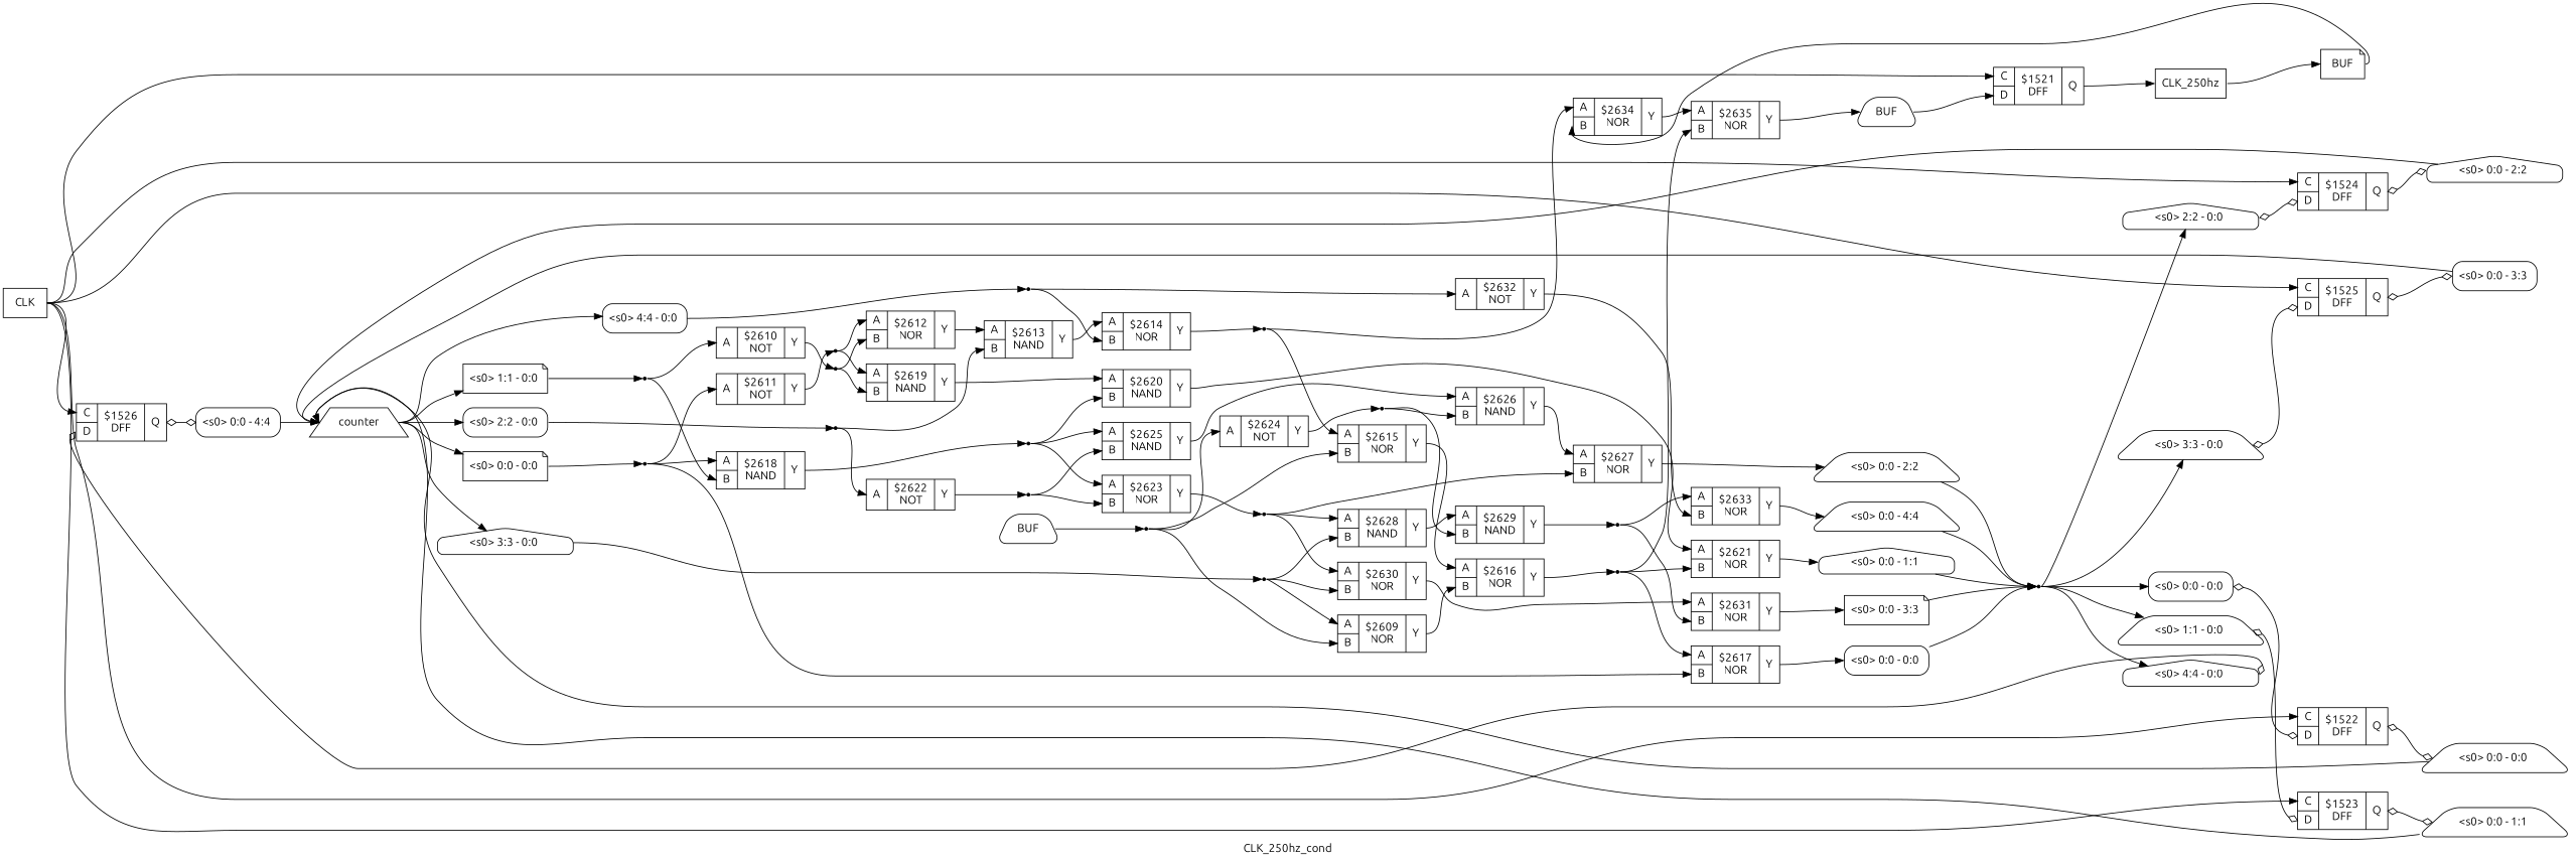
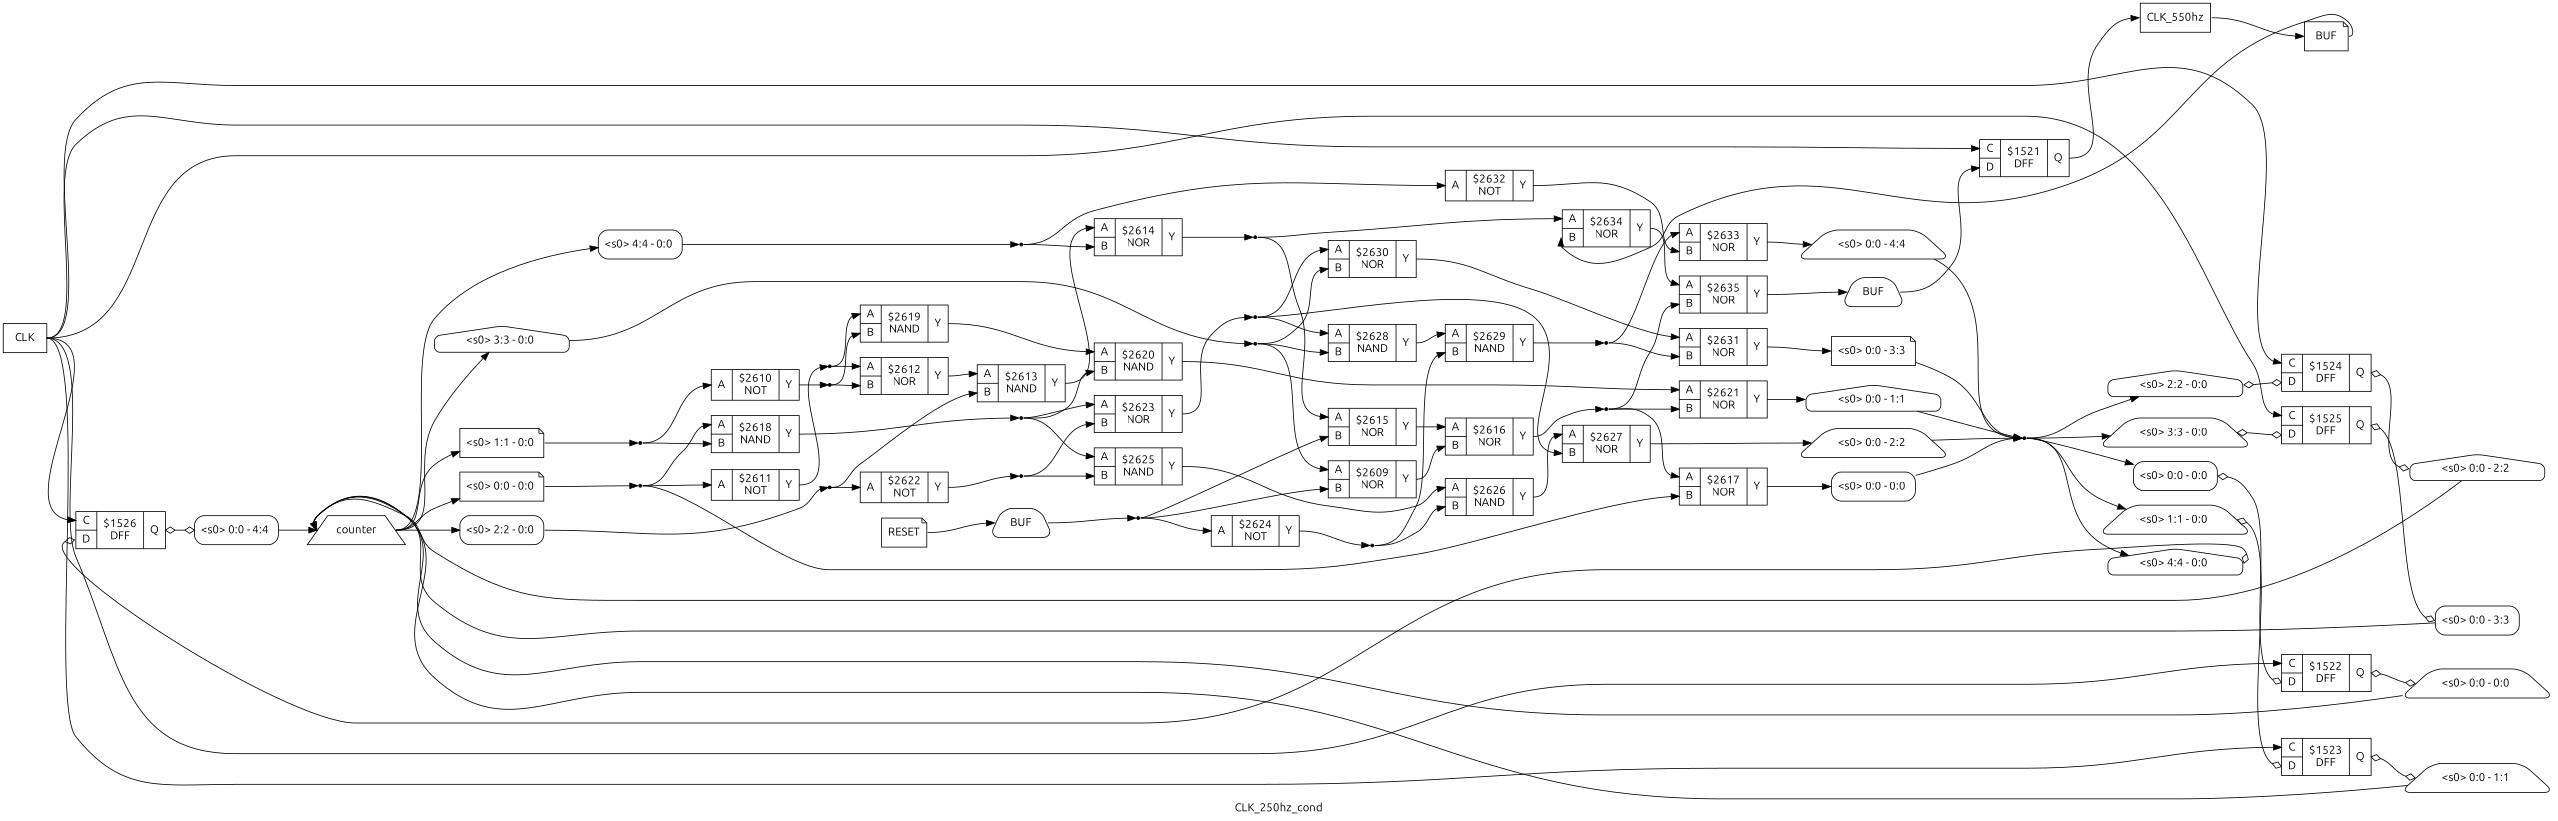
  digraph {
    fontname=Ubuntu
    label=CLK_250hz_cond
    rankdir=LR
    remincross=true
    node [fontname=Ubuntu shape=record]
    edge [color=black fontname=Ubuntu headport=w tailport=e]
    n53 [color=black fontcolor=black label=CLK shape=box]
    c90 [label="{{<p87> C|<p88> D}|$1526\nDFF|{<p89> Q}}"]
    c91 [label="{{<p87> C|<p88> D}|$1521\nDFF|{<p89> Q}}"]
    c92 [label="{{<p87> C|<p88> D}|$1522\nDFF|{<p89> Q}}"]
    c93 [label="{{<p87> C|<p88> D}|$1523\nDFF|{<p89> Q}}"]
    c94 [label="{{<p87> C|<p88> D}|$1524\nDFF|{<p89> Q}}"]
    c95 [label="{{<p87> C|<p88> D}|$1525\nDFF|{<p89> Q}}"]
    x0 [label="<s0> 0:0 - 4:4 " shape=box style=rounded]
-   n54 [color=black fontcolor=black label=CLK_250hz shape=box]
+   n54 [color=black fontcolor=black label=CLK_550hz shape=box]
    x2 [label="<s0> 0:0 - 0:0 " shape=trapezium style=rounded]
    x4 [label="<s0> 0:0 - 1:1 " shape=trapezium style=rounded]
    x6 [label="<s0> 0:0 - 2:2 " shape=house style=rounded]
    x8 [label="<s0> 0:0 - 3:3 " shape=box style=rounded]
    x17 [label=BUF shape=note style=rounded]
    c85 [label="{{<p57> A|<p58> B}|$2634\nNOR|{<p59> Y}}"]
+   n55 [color=black fontcolor=black label=RESET shape=note]
    x11 [label=BUF shape=trapezium style=rounded]
    n3 [shape=point]
    n56 [color=black fontcolor=black label=counter shape=trapezium]
    x10 [label="<s0> 4:4 - 0:0 " shape=box style=rounded]
    x19 [label="<s0> 3:3 - 0:0 " shape=house style=rounded]
    x20 [label="<s0> 1:1 - 0:0 " shape=note style=rounded]
    x21 [label="<s0> 2:2 - 0:0 " shape=box style=rounded]
    x22 [label="<s0> 0:0 - 0:0 " shape=note style=rounded]
    n2 [shape=point]
    n5 [shape=point]
    n6 [shape=point]
    n7 [shape=point]
    n8 [shape=point]
    c60 [label="{{<p57> A|<p58> B}|$2609\nNOR|{<p59> Y}}"]
    c67 [label="{{<p57> A|<p58> B}|$2616\nNOR|{<p59> Y}}"]
    n22 [shape=point]
    c61 [label="{{<p57> A}|$2610\nNOT|{<p59> Y}}"]
    n16 [shape=point]
    c63 [label="{{<p57> A|<p58> B}|$2612\nNOR|{<p59> Y}}"]
    c70 [label="{{<p57> A|<p58> B}|$2619\nNAND|{<p59> Y}}"]
    c62 [label="{{<p57> A}|$2611\nNOT|{<p59> Y}}"]
    n17 [shape=point]
    c64 [label="{{<p57> A|<p58> B}|$2613\nNAND|{<p59> Y}}"]
    c65 [label="{{<p57> A|<p58> B}|$2614\nNOR|{<p59> Y}}"]
    n20 [shape=point]
    c66 [label="{{<p57> A|<p58> B}|$2615\nNOR|{<p59> Y}}"]
    c68 [label="{{<p57> A|<p58> B}|$2617\nNOR|{<p59> Y}}"]
    c72 [label="{{<p57> A|<p58> B}|$2621\nNOR|{<p59> Y}}"]
    c86 [label="{{<p57> A|<p58> B}|$2635\nNOR|{<p59> Y}}"]
    x12 [label="<s0> 0:0 - 0:0 " shape=box style=rounded]
    n37 [shape=point]
    c69 [label="{{<p57> A|<p58> B}|$2618\nNAND|{<p59> Y}}"]
    n23 [shape=point]
    c71 [label="{{<p57> A|<p58> B}|$2620\nNAND|{<p59> Y}}"]
    c74 [label="{{<p57> A|<p58> B}|$2623\nNOR|{<p59> Y}}"]
    c76 [label="{{<p57> A|<p58> B}|$2625\nNAND|{<p59> Y}}"]
    x13 [label="<s0> 0:0 - 1:1 " shape=house style=rounded]
    c73 [label="{{<p57> A}|$2622\nNOT|{<p59> Y}}"]
    n26 [shape=point]
    n27 [shape=point]
    c78 [label="{{<p57> A|<p58> B}|$2627\nNOR|{<p59> Y}}"]
    c79 [label="{{<p57> A|<p58> B}|$2628\nNAND|{<p59> Y}}"]
    c81 [label="{{<p57> A|<p58> B}|$2630\nNOR|{<p59> Y}}"]
    c75 [label="{{<p57> A}|$2624\nNOT|{<p59> Y}}"]
    n28 [shape=point]
    c77 [label="{{<p57> A|<p58> B}|$2626\nNAND|{<p59> Y}}"]
    c80 [label="{{<p57> A|<p58> B}|$2629\nNAND|{<p59> Y}}"]
    x14 [label="<s0> 0:0 - 2:2 " shape=trapezium style=rounded]
    n32 [shape=point]
    c82 [label="{{<p57> A|<p58> B}|$2631\nNOR|{<p59> Y}}"]
    c84 [label="{{<p57> A|<p58> B}|$2633\nNOR|{<p59> Y}}"]
    x15 [label="<s0> 0:0 - 3:3 " shape=note style=rounded]
    c83 [label="{{<p57> A}|$2632\nNOT|{<p59> Y}}"]
    x16 [label="<s0> 0:0 - 4:4 " shape=trapezium style=rounded]
    x18 [label=BUF shape=trapezium style=rounded]
    x1 [label="<s0> 4:4 - 0:0 " shape=house style=rounded]
    x3 [label="<s0> 0:0 - 0:0 " shape=box style=rounded]
    x5 [label="<s0> 1:1 - 0:0 " shape=trapezium style=rounded]
    x7 [label="<s0> 2:2 - 0:0 " shape=house style=rounded]
    x9 [label="<s0> 3:3 - 0:0 " shape=trapezium style=rounded]
    n53 -> c90 [headport="p87:w"]
    n53 -> c91 [headport="p87:w"]
    n53 -> c92 [headport="p87:w"]
    n53 -> c93 [headport="p87:w"]
    n53 -> c94 [headport="p87:w"]
    n53 -> c95 [headport="p87:w"]
    c90 -> x0 [arrowhead=odiamond arrowtail=odiamond dir=both tailport="p89:e"]
    c91 -> n54 [tailport="p89:e"]
    c92 -> x2 [arrowhead=odiamond arrowtail=odiamond dir=both tailport="p89:e"]
    c93 -> x4 [arrowhead=odiamond arrowtail=odiamond dir=both tailport="p89:e"]
    c94 -> x6 [arrowhead=odiamond arrowtail=odiamond dir=both tailport="p89:e"]
    c95 -> x8 [arrowhead=odiamond arrowtail=odiamond dir=both tailport="p89:e"]
    x0 -> n56 [tailport="s0:e"]
    n54 -> x17 [headport="w:w"]
    x2 -> n56 [tailport="s0:e"]
    x4 -> n56 [tailport="s0:e"]
    x6 -> n56 [tailport="s0:e"]
    x8 -> n56 [tailport="s0:e"]
    x17 -> c85 [headport="p58:w" tailport="e:e"]
    c85 -> c86 [headport="p57:w" tailport="p59:e"]
+   n55 -> x11 [headport="w:w"]
    x11 -> n3 [tailport="e:e"]
    n3 -> c60 [headport="p58:w"]
    n3 -> c66 [headport="p58:w"]
    n3 -> c75 [headport="p57:w"]
    n56 -> x10 [headport="s0:w"]
    n56 -> x19 [headport="s0:w"]
    n56 -> x20 [headport="s0:w"]
    n56 -> x21 [headport="s0:w"]
    n56 -> x22 [headport="s0:w"]
    x10 -> n2
    x19 -> n5
    x20 -> n6
    x21 -> n7
    x22 -> n8
    n2 -> c65 [headport="p58:w"]
    n2 -> c83 [headport="p57:w"]
    n5 -> c60 [headport="p57:w"]
    n5 -> c79 [headport="p58:w"]
    n5 -> c81 [headport="p58:w"]
    n6 -> c61 [headport="p57:w"]
    n6 -> c69 [headport="p58:w"]
    n7 -> c64 [headport="p58:w"]
    n7 -> c73 [headport="p57:w"]
    n8 -> c62 [headport="p57:w"]
    n8 -> c68 [headport="p58:w"]
    n8 -> c69 [headport="p57:w"]
    c60 -> c67 [headport="p58:w" tailport="p59:e"]
    c67 -> n22 [tailport="p59:e"]
    n22 -> c68 [headport="p57:w"]
    n22 -> c72 [headport="p58:w"]
    n22 -> c86 [headport="p58:w"]
    c61 -> n16 [tailport="p59:e"]
    n16 -> c63 [headport="p58:w"]
    n16 -> c70 [headport="p58:w"]
    c63 -> c64 [headport="p57:w" tailport="p59:e"]
    c70 -> c71 [headport="p57:w" tailport="p59:e"]
    c62 -> n17 [tailport="p59:e"]
    n17 -> c63 [headport="p57:w"]
    n17 -> c70 [headport="p57:w"]
    c64 -> c65 [headport="p57:w" tailport="p59:e"]
    c65 -> n20 [tailport="p59:e"]
    n20 -> c85 [headport="p57:w"]
    n20 -> c66 [headport="p57:w"]
    c66 -> c67 [headport="p57:w" tailport="p59:e"]
    c68 -> x12 [tailport="p59:e"]
    c72 -> x13 [tailport="p59:e"]
    c86 -> x18 [headport="w:w" tailport="p59:e"]
    x12 -> n37 [tailport="s0:e"]
    n37 -> x1 [headport="s0:w"]
    n37 -> x3 [headport="s0:w"]
    n37 -> x5 [headport="s0:w"]
    n37 -> x7 [headport="s0:w"]
    n37 -> x9 [headport="s0:w"]
    c69 -> n23 [tailport="p59:e"]
    n23 -> c71 [headport="p58:w"]
    n23 -> c74 [headport="p57:w"]
    n23 -> c76 [headport="p57:w"]
    c71 -> c72 [headport="p57:w" tailport="p59:e"]
    c74 -> n27 [tailport="p59:e"]
    c76 -> c77 [headport="p57:w" tailport="p59:e"]
    x13 -> n37 [tailport="s0:e"]
    c73 -> n26 [tailport="p59:e"]
    n26 -> c74 [headport="p58:w"]
    n26 -> c76 [headport="p58:w"]
    n27 -> c78 [headport="p58:w"]
    n27 -> c79 [headport="p57:w"]
    n27 -> c81 [headport="p57:w"]
    c78 -> x14 [tailport="p59:e"]
    c79 -> c80 [headport="p57:w" tailport="p59:e"]
    c81 -> c82 [headport="p57:w" tailport="p59:e"]
    c75 -> n28 [tailport="p59:e"]
    n28 -> c77 [headport="p58:w"]
    n28 -> c80 [headport="p58:w"]
    c77 -> c78 [headport="p57:w" tailport="p59:e"]
    c80 -> n32 [tailport="p59:e"]
    x14 -> n37 [tailport="s0:e"]
    n32 -> c82 [headport="p58:w"]
    n32 -> c84 [headport="p57:w"]
    c82 -> x15 [tailport="p59:e"]
    c84 -> x16 [tailport="p59:e"]
    x15 -> n37 [tailport="s0:e"]
    c83 -> c84 [headport="p58:w" tailport="p59:e"]
    x16 -> n37 [tailport="s0:e"]
    x18 -> c91 [headport="p88:w" tailport="e:e"]
    x1 -> c90 [arrowhead=odiamond arrowtail=odiamond dir=both headport="p88:w"]
    x3 -> c92 [arrowhead=odiamond arrowtail=odiamond dir=both headport="p88:w"]
    x5 -> c93 [arrowhead=odiamond arrowtail=odiamond dir=both headport="p88:w"]
    x7 -> c94 [arrowhead=odiamond arrowtail=odiamond dir=both headport="p88:w"]
    x9 -> c95 [arrowhead=odiamond arrowtail=odiamond dir=both headport="p88:w"]
  }
